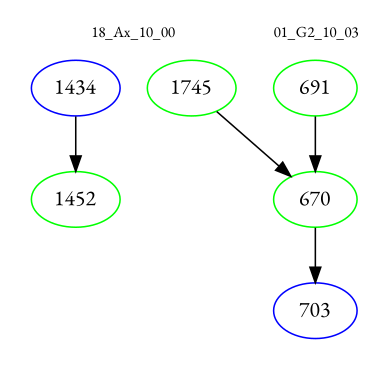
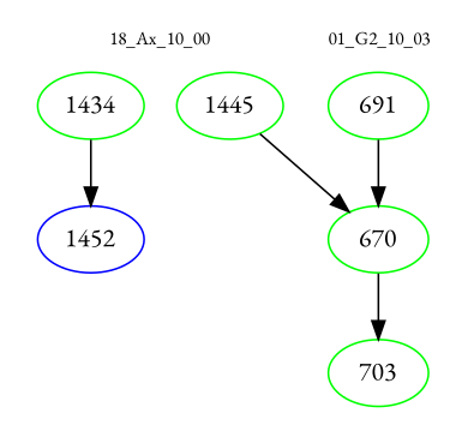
  digraph {
    fontname="EB Garamond"
    node [color=green fontname="EB Garamond"]
    edge [color=black fontname="EB Garamond"]
-   n1 [label=1745]
-   n2 [color=blue label=1434]
-   n3 [label=1452]
+   n1 [label=1445]
+   n2 [label=1434]
+   n3 [color=blue label=1452]
    n4 [label=691]
    n5 [label=670]
-   n6 [color=blue label=703]
+   n6 [label=703]
    subgraph cluster_1 {
      color=white
      fontsize=10
      label="18_Ax_10_00"
      n1
      n2
      n3
    }
    subgraph cluster_2 {
      color=white
      fontsize=10
      label="01_G2_10_03"
      n4
      n5
      n6
    }
    n1 -> n5
    n2 -> n3
    n4 -> n5
    n5 -> n6
  }
